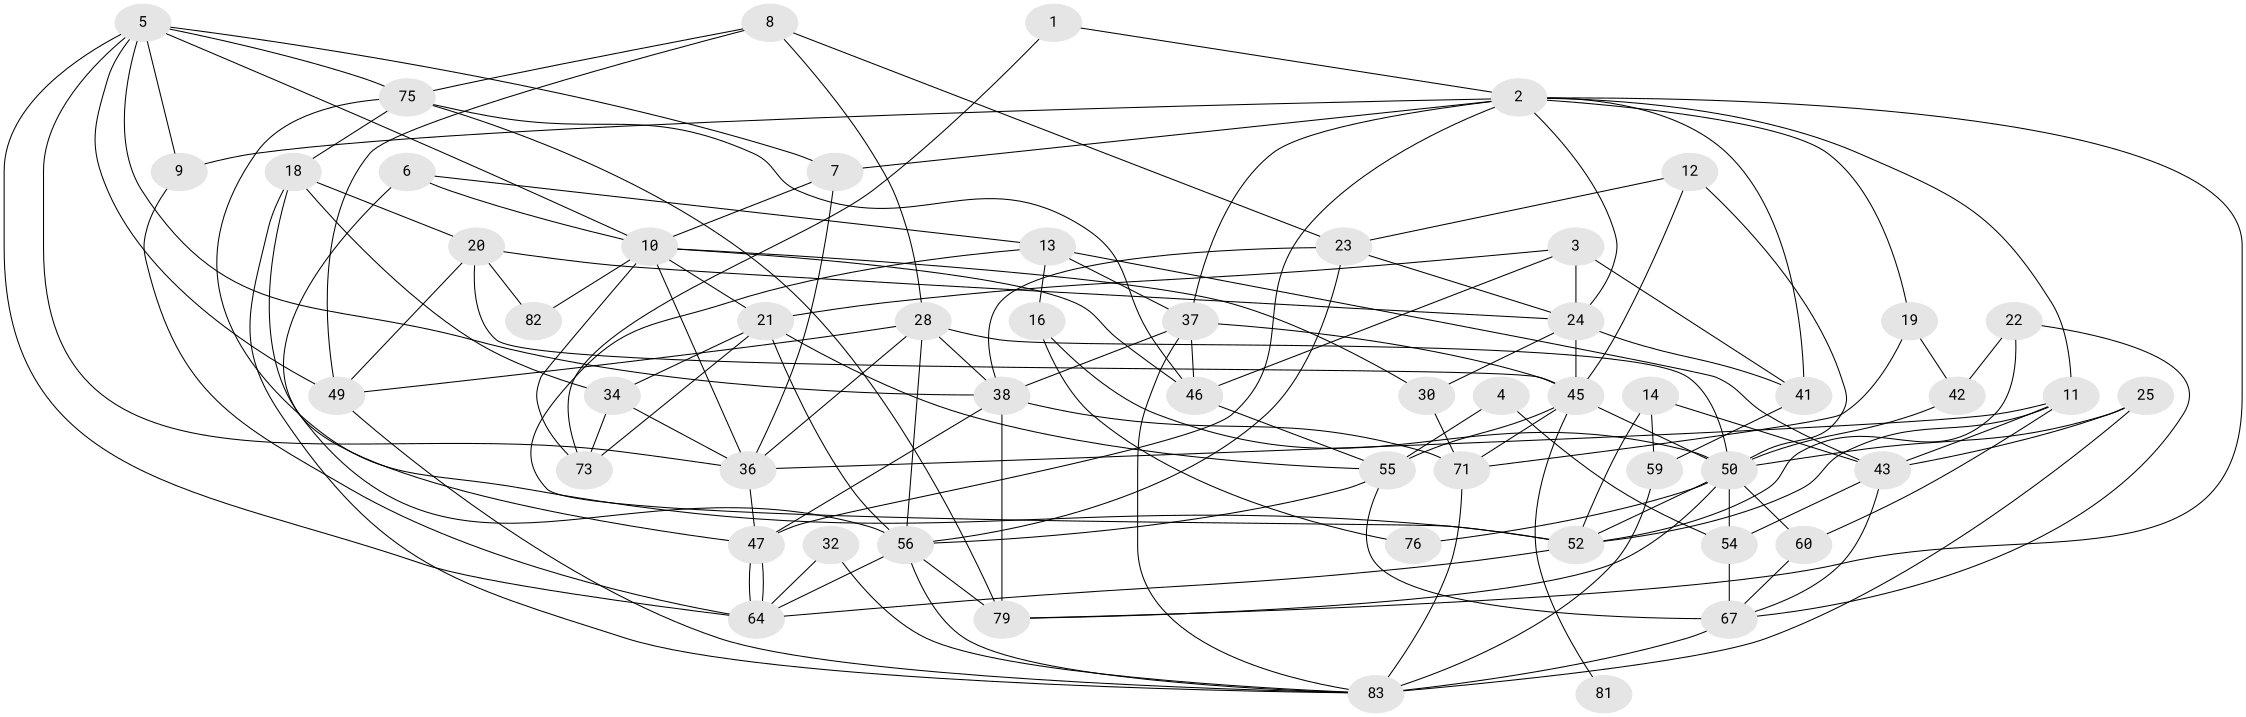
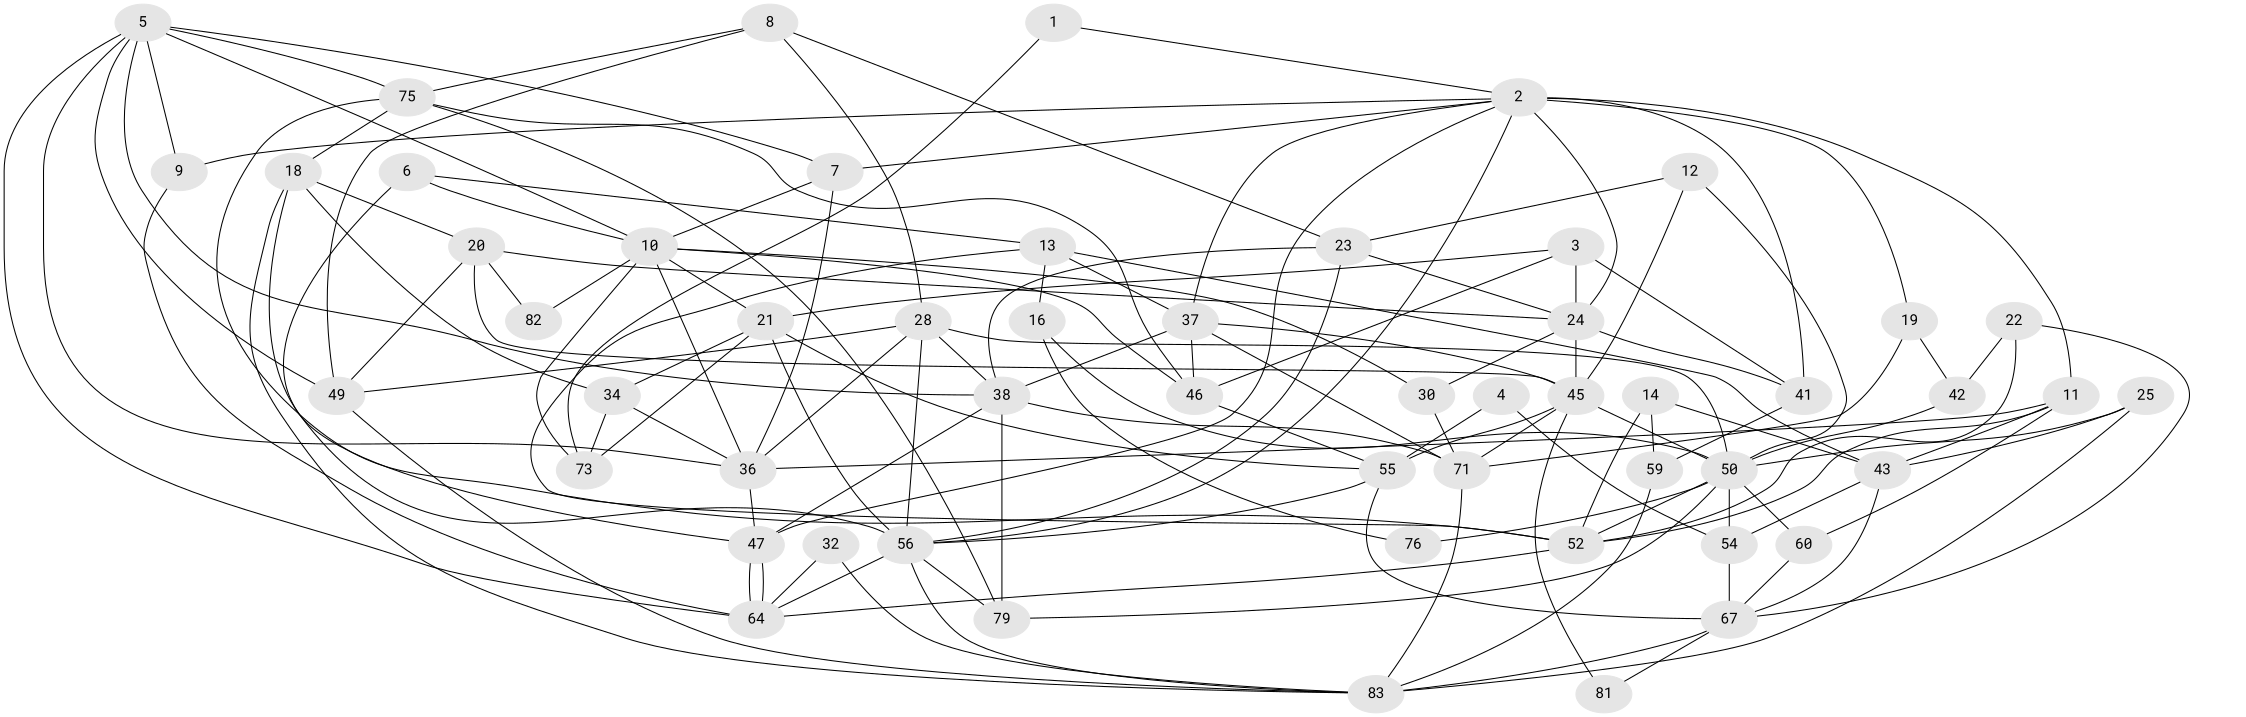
  graph {
    fontname="Roboto Mono"
    node [color=gray90 fontname="Roboto Mono" style=filled]
    edge [fontname="Roboto Mono"]
    2 [super="+53"]
    7 [super="+27"]
    9 [super="+26"]
    11 [super="+40"]
    19 [super="+33"]
    24 [super="+75"]
    37 [super="+62"]
    41 [super="+78"]
    47
    79
    1
    73
    10 [super="+65"]
    36 [super="+63"]
    64 [super="+85"]
    43 [super="+77"]
    52 [super="+66"]
    60
    42
    71
    30 [super="+35"]
    45 [super="+70"]
    46 [super="+86"]
    38 [super="+72"]
    83 [super="+91"]
    59
    3 [super="+31"]
    21 [super="+69"]
    55 [super="+74"]
    34 [super="+84"]
    56 [super="+88"]
    54 [super="+57"]
    67 [super="+92"]
    4
    5 [super="+89"]
    n36 [label=75 super="+58"]
    49
    82
    18 [super="+48"]
    6 [super="+17"]
    13 [super="+80"]
    16 [super="+68"]
    8 [super="+29"]
    23 [super="+39"]
    28 [super="+61"]
    50 [super="+51"]
    12
    81
    76
    14
    20 [super="+90"]
    22
    25 [super="+44"]
    32
    2 -- 7
    2 -- 9
    2 -- 11
    2 -- 19
    2 -- 24
    2 -- 37
    2 -- 41
    2 -- 47
-   2 -- 79
+   2 -- 56
    7 -- 10
    7 -- 36 [weight=2]
    9 -- 64
    11 -- 36
    11 -- 43
    11 -- 52
    11 -- 60
    19 -- 42
    19 -- 71
    24 -- 41
    24 -- 30
    24 -- 45
    37 -- 45
    37 -- 46 [weight=2]
    37 -- 38
-   37 -- 83
+   37 -- 71
    41 -- 59
    47 -- 64
    47 -- 64
    1 -- 2
    1 -- 73
    10 -- 73
    10 -- 36
    10 -- 30
    10 -- 46
    10 -- 21
    10 -- 82
    36 -- 47
    43 -- 54
    43 -- 67
    52 -- 64
    60 -- 67
    42 -- 50
    71 -- 83
    30 -- 71 [weight=2]
    45 -- 71
    45 -- 55
    45 -- 50
    45 -- 81
    46 -- 55
    38 -- 47
    38 -- 79
    38 -- 71
    59 -- 83
    3 -- 24
    3 -- 41
    3 -- 46
    3 -- 21
    21 -- 73
    21 -- 55
    21 -- 34
    21 -- 56
    55 -- 56
    55 -- 67
    34 -- 73
    34 -- 36
    56 -- 79
    56 -- 64
    56 -- 83
    54 -- 67
    67 -- 83
+   67 -- 81
    4 -- 55
    4 -- 54
    5 -- 7
    5 -- 9
    5 -- 10
    5 -- 36
    5 -- 64
    5 -- 38
    5 -- n36
    5 -- 49
    n36 -- 79
    n36 -- 52
    n36 -- 46
    n36 -- 18
    49 -- 83
    18 -- 83
    18 -- 34
    18 -- 56
    18 -- 20
    6 -- 47
    6 -- 10 [weight=2]
    6 -- 13
    13 -- 37
    13 -- 43 [weight=3]
    13 -- 52
    13 -- 16 [weight=2]
    16 -- 50
    16 -- 76
    8 -- n36
    8 -- 49
    8 -- 23
    8 -- 28
    23 -- 24
    23 -- 38
    23 -- 56
    28 -- 36
    28 -- 38
    28 -- 56
    28 -- 49
    28 -- 50
    50 -- 79
    50 -- 52
    50 -- 60
    50 -- 54
    50 -- 76
    12 -- 45
    12 -- 23
    12 -- 50
    14 -- 43
    14 -- 52
    14 -- 59
    20 -- 24
    20 -- 45
    20 -- 49
    20 -- 82
    22 -- 52
    22 -- 42
    22 -- 67
    25 -- 43
    25 -- 83 [weight=2]
    25 -- 50
    32 -- 64
    32 -- 83
  }
